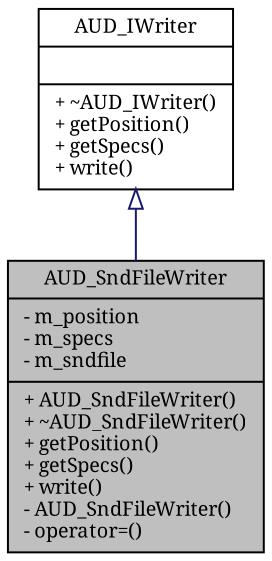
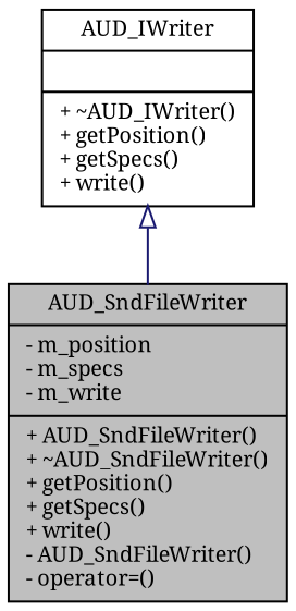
  digraph {
    fontname="Noto Serif"
    node [color=black fontname="Noto Serif" fontsize=10 shape=record style=filled]
-   n1 [fillcolor=grey75 fontcolor=black height=0.2 label="{AUD_SndFileWriter\n|- m_position\l- m_specs\l- m_sndfile\l|+ AUD_SndFileWriter()\l+ ~AUD_SndFileWriter()\l+ getPosition()\l+ getSpecs()\l+ write()\l- AUD_SndFileWriter()\l- operator=()\l}" width=0.4]
+   n1 [fillcolor=grey75 fontcolor=black height=0.2 label="{AUD_SndFileWriter\n|- m_position\l- m_specs\l- m_write\l|+ AUD_SndFileWriter()\l+ ~AUD_SndFileWriter()\l+ getPosition()\l+ getSpecs()\l+ write()\l- AUD_SndFileWriter()\l- operator=()\l}" width=0.4]
    n2 [fillcolor=white height=0.2 label="{AUD_IWriter\n||+ ~AUD_IWriter()\l+ getPosition()\l+ getSpecs()\l+ write()\l}" width=0.4]
    n2 -> n1 [arrowtail=empty color=midnightblue dir=back fontname="Noto Serif" fontsize=10 labelfontname=Helvetica labelfontsize=10 style=solid]
  }
